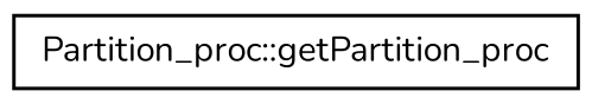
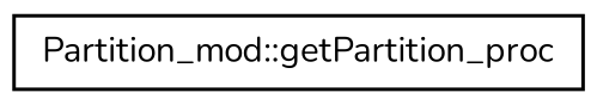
  digraph {
    rankdir=TB
    fontname=Nunito
-   n1 [color=black fillcolor=white fontname=Nunito fontsize=10 height=0.2 label="Partition_proc::getPartition_proc" shape=record style=filled width=0.4]
+   n1 [color=black fillcolor=white fontname=Nunito fontsize=10 height=0.2 label="Partition_mod::getPartition_proc" shape=record style=filled width=0.4]
  }
